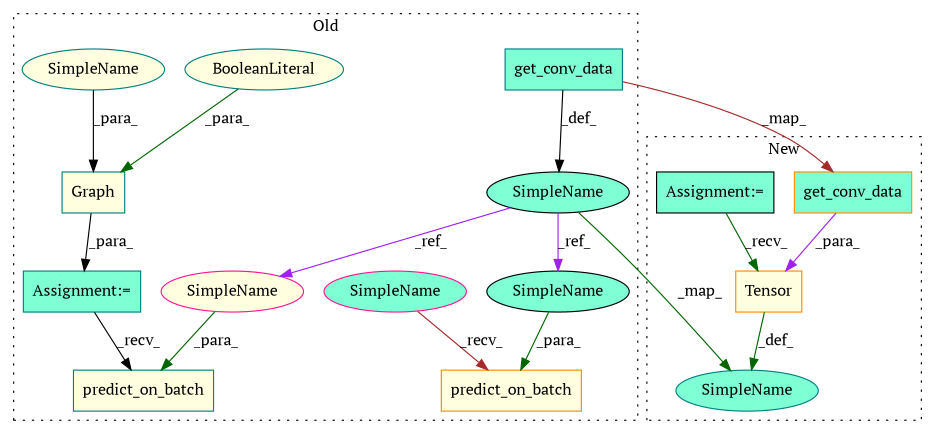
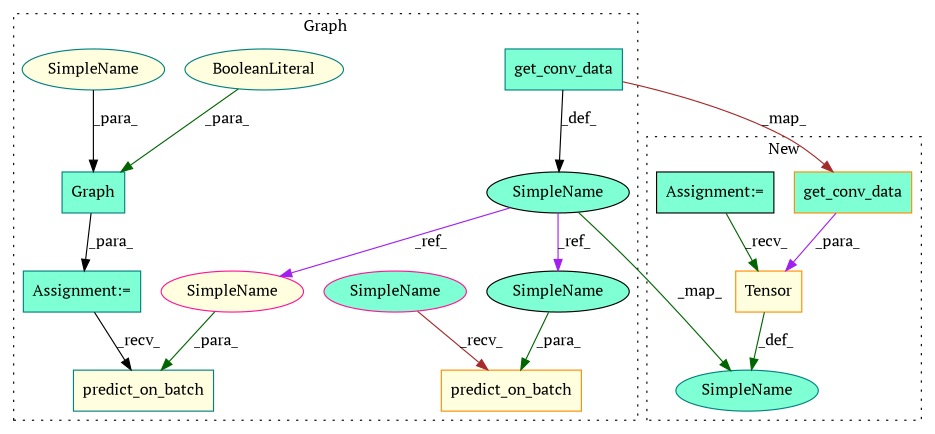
  digraph {
    fontname="PT Serif"
    node [a=32 color=teal fillcolor=aquamarine fontname="PT Serif" l=10 shape=box style=filled]
    edge [color=darkgreen fontname="PT Serif"]
-   n1 [fillcolor=lightyellow l="6,1" label="Graph" s="3336,3352"]
+   n1 [l="6,1" label="Graph" s="3336,3352"]
    n2 [a=9 fillcolor=lightyellow l=4 label=BooleanLiteral s=3348 shape=ellipse]
    n3 [fillcolor=lightyellow l="17,1" label=predict_on_batch s="3536,3563"]
    n4 [l=15 label=get_conv_data s=3439]
    n5 [a=42 color=black label=SimpleName s=3428 shape=ellipse]
    n6 [color=darkorange fillcolor=lightyellow l="17,1" label=predict_on_batch s="3474,3501"]
    n7 [a=7 l=1 label="Assignment:=" s=3335]
    n8 [a=42 color=deeppink fillcolor=lightyellow label=SimpleName s=3553 shape=ellipse]
    n9 [a=42 color=black label=SimpleName s=3491 shape=ellipse]
    n10 [a=42 color=deeppink l=5 label=SimpleName s=3468 shape=ellipse]
    n11 [a=42 fillcolor=lightyellow l=5 label=SimpleName s=3342 shape=ellipse]
    n12 [color=darkorange fillcolor=lightyellow l="7,1" label=Tensor s="3404,3426"]
    n13 [color=darkorange l=15 label=get_conv_data s=3411]
    n14 [a=42 label=SimpleName s=3387 shape=ellipse]
    n15 [a=7 color=black l=5 label="Assignment:=" s=3125]
    subgraph cluster_1 {
-     label=Old
+     label="Graph"
      style=dotted
      n1
      n2
      n3
      n4
      n5
      n6
      n7
      n8
      n9
      n10
      n11
    }
    subgraph cluster_2 {
      label=New
      style=dotted
      n12
      n13
      n14
      n15
    }
    n1 -> n7 [color=black label=_para_]
    n2 -> n1 [label=_para_]
    n4 -> n5 [color=black label=_def_]
    n4 -> n13 [color=brown label=_map_]
    n5 -> n8 [color=purple label=_ref_]
    n5 -> n9 [color=purple label=_ref_]
    n5 -> n14 [label=_map_]
    n7 -> n3 [color=black label=_recv_]
    n8 -> n3 [label=_para_]
    n9 -> n6 [label=_para_]
    n10 -> n6 [color=brown label=_recv_]
    n11 -> n1 [color=black label=_para_]
    n12 -> n14 [label=_def_]
    n13 -> n12 [color=purple label=_para_]
    n15 -> n12 [label=_recv_]
  }
